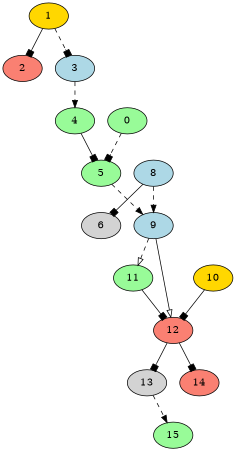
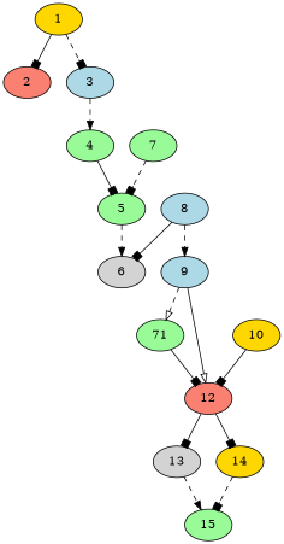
  digraph {
    node [alpha=0.03 fillcolor=palegreen style=filled]
    edge [arrowhead=box style=solid]
    1 [expect_size=20078592 fillcolor=gold]
    2 [alpha=0.17 expect_size=14874624 fillcolor=salmon]
    3 [alpha=0.13 expect_size=47884288 fillcolor=lightblue]
    4 [alpha=0.04 expect_size=45167616]
    5 [alpha=0.12 expect_size=30611456]
    6 [expect_size=37882880 fillcolor=lightgrey]
-   7 [alpha=0.11 expect_size=44973056 label=0]
+   7 [alpha=0.11 expect_size=44973056]
    8 [alpha=0.18 expect_size=44206080 fillcolor=lightblue]
    9 [alpha=0.06 expect_size=31377408 fillcolor=lightblue]
-   11 [alpha=0.07 expect_size=52289536]
+   11 [alpha=0.07 expect_size=52289536 label=71]
    12 [expect_size=11014144 fillcolor=salmon]
    10 [alpha=0.17 expect_size=25993216 fillcolor=gold]
    13 [alpha=0.01 expect_size=50804736 fillcolor=lightgrey]
-   14 [alpha=0.15 expect_size=33391616 fillcolor=salmon]
+   14 [alpha=0.15 expect_size=33391616 fillcolor=gold]
    15 [alpha=0.11 expect_size=41834496]
    1 -> 2
    1 -> 3 [style=dashed]
    3 -> 4 [arrowhead=normal style=dashed]
    4 -> 5
-   5 -> 9 [arrowhead=normal style=dashed]
+   5 -> 6 [arrowhead=normal style=dashed]
    7 -> 5 [style=dashed]
    8 -> 6
    8 -> 9 [arrowhead=normal style=dashed]
    9 -> 11 [arrowhead=onormal style=dashed]
    9 -> 12 [arrowhead=onormal]
    11 -> 12
    12 -> 13
    12 -> 14
    10 -> 12
    13 -> 15 [arrowhead=normal style=dashed]
+   14 -> 15 [style=dashed]
  }
